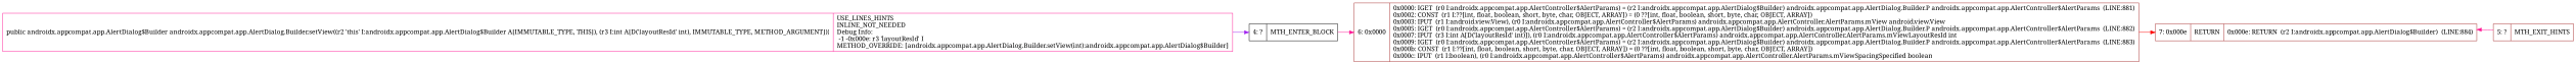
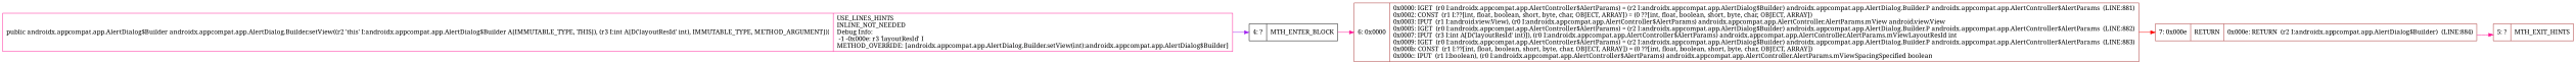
  digraph {
    fontname="Noto Serif"
    rankdir=LR
    node [color=brown fontname="Noto Serif" shape=record]
    edge [color=deeppink fontname="Noto Serif"]
    n1 [color=black label="{4\:\ ?|MTH_ENTER_BLOCK\l}"]
    n2 [label="{6\:\ 0x0000|0x0000: IGET  (r0 I:androidx.appcompat.app.AlertController$AlertParams) = (r2 I:androidx.appcompat.app.AlertDialog$Builder) androidx.appcompat.app.AlertDialog.Builder.P androidx.appcompat.app.AlertController$AlertParams  (LINE:881)\l0x0002: CONST  (r1 I:??[int, float, boolean, short, byte, char, OBJECT, ARRAY]) = (0 ??[int, float, boolean, short, byte, char, OBJECT, ARRAY]) \l0x0003: IPUT  (r1 I:android.view.View), (r0 I:androidx.appcompat.app.AlertController$AlertParams) androidx.appcompat.app.AlertController.AlertParams.mView android.view.View \l0x0005: IGET  (r0 I:androidx.appcompat.app.AlertController$AlertParams) = (r2 I:androidx.appcompat.app.AlertDialog$Builder) androidx.appcompat.app.AlertDialog.Builder.P androidx.appcompat.app.AlertController$AlertParams  (LINE:882)\l0x0007: IPUT  (r3 I:int A[D('layoutResId' int)]), (r0 I:androidx.appcompat.app.AlertController$AlertParams) androidx.appcompat.app.AlertController.AlertParams.mViewLayoutResId int \l0x0009: IGET  (r0 I:androidx.appcompat.app.AlertController$AlertParams) = (r2 I:androidx.appcompat.app.AlertDialog$Builder) androidx.appcompat.app.AlertDialog.Builder.P androidx.appcompat.app.AlertController$AlertParams  (LINE:883)\l0x000b: CONST  (r1 I:??[int, float, boolean, short, byte, char, OBJECT, ARRAY]) = (0 ??[int, float, boolean, short, byte, char, OBJECT, ARRAY]) \l0x000c: IPUT  (r1 I:boolean), (r0 I:androidx.appcompat.app.AlertController$AlertParams) androidx.appcompat.app.AlertController.AlertParams.mViewSpacingSpecified boolean \l}"]
    n3 [label="{7\:\ 0x000e|RETURN\l|0x000e: RETURN  (r2 I:androidx.appcompat.app.AlertDialog$Builder)  (LINE:884)\l}"]
    n4 [label="{5\:\ ?|MTH_EXIT_HINTS\l}"]
    n5 [color=deeppink label="{public androidx.appcompat.app.AlertDialog$Builder androidx.appcompat.app.AlertDialog.Builder.setView((r2 'this' I:androidx.appcompat.app.AlertDialog$Builder A[IMMUTABLE_TYPE, THIS]), (r3 I:int A[D('layoutResId' int), IMMUTABLE_TYPE, METHOD_ARGUMENT]))  | USE_LINES_HINTS\lINLINE_NOT_NEEDED\lDebug Info:\l  \-1 \-0x000e: r3 'layoutResId' I\lMETHOD_OVERRIDE: [androidx.appcompat.app.AlertDialog.Builder.setView(int):androidx.appcompat.app.AlertDialog$Builder]\l}"]
    n1 -> n2
    n2 -> n3 [color=red]
-   n4 -> n3
+   n3 -> n4
    n5 -> n1 [color=purple]
  }
